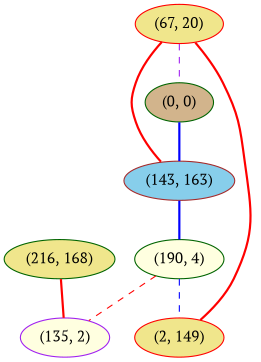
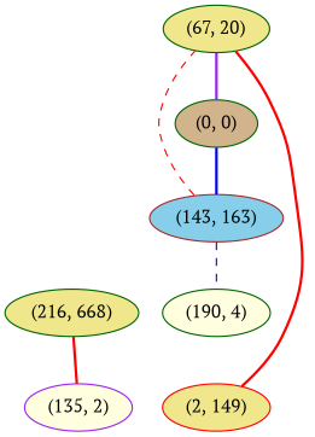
  graph {
    fontname="PT Serif"
    node [color=darkgreen fillcolor=khaki fontname="PT Serif" style=filled]
    edge [color=red fontname="PT Serif" style=bold weight=1]
    "(135, 2)" [color=purple fillcolor=lightyellow]
-   "(216, 168)"
+   "(216, 168)" [label="(216, 668)"]
    "(143, 163)" [color=brown fillcolor=skyblue]
    n4 [fillcolor=lightyellow label="(190, 4)"]
-   "(67, 20)" [color=red]
+   "(67, 20)"
    n6 [color=red label="(2, 149)"]
    "(0, 0)" [fillcolor=tan]
    "(216, 168)" -- "(135, 2)"
-   "(143, 163)" -- n4 [color=blue weight=3]
-   "(143, 163)" -- "(67, 20)"
-   n4 -- "(135, 2)" [style=dashed]
-   n4 -- n6 [color=blue style=dashed weight=3]
+   "(143, 163)" -- n4 [color=blue style=dashed weight=3]
+   "(143, 163)" -- "(67, 20)" [style=dashed]
    "(67, 20)" -- n6
-   "(67, 20)" -- "(0, 0)" [color=purple style=dashed weight=4]
+   "(67, 20)" -- "(0, 0)" [color=purple weight=4]
    "(0, 0)" -- "(143, 163)" [color=blue weight=3]
  }
